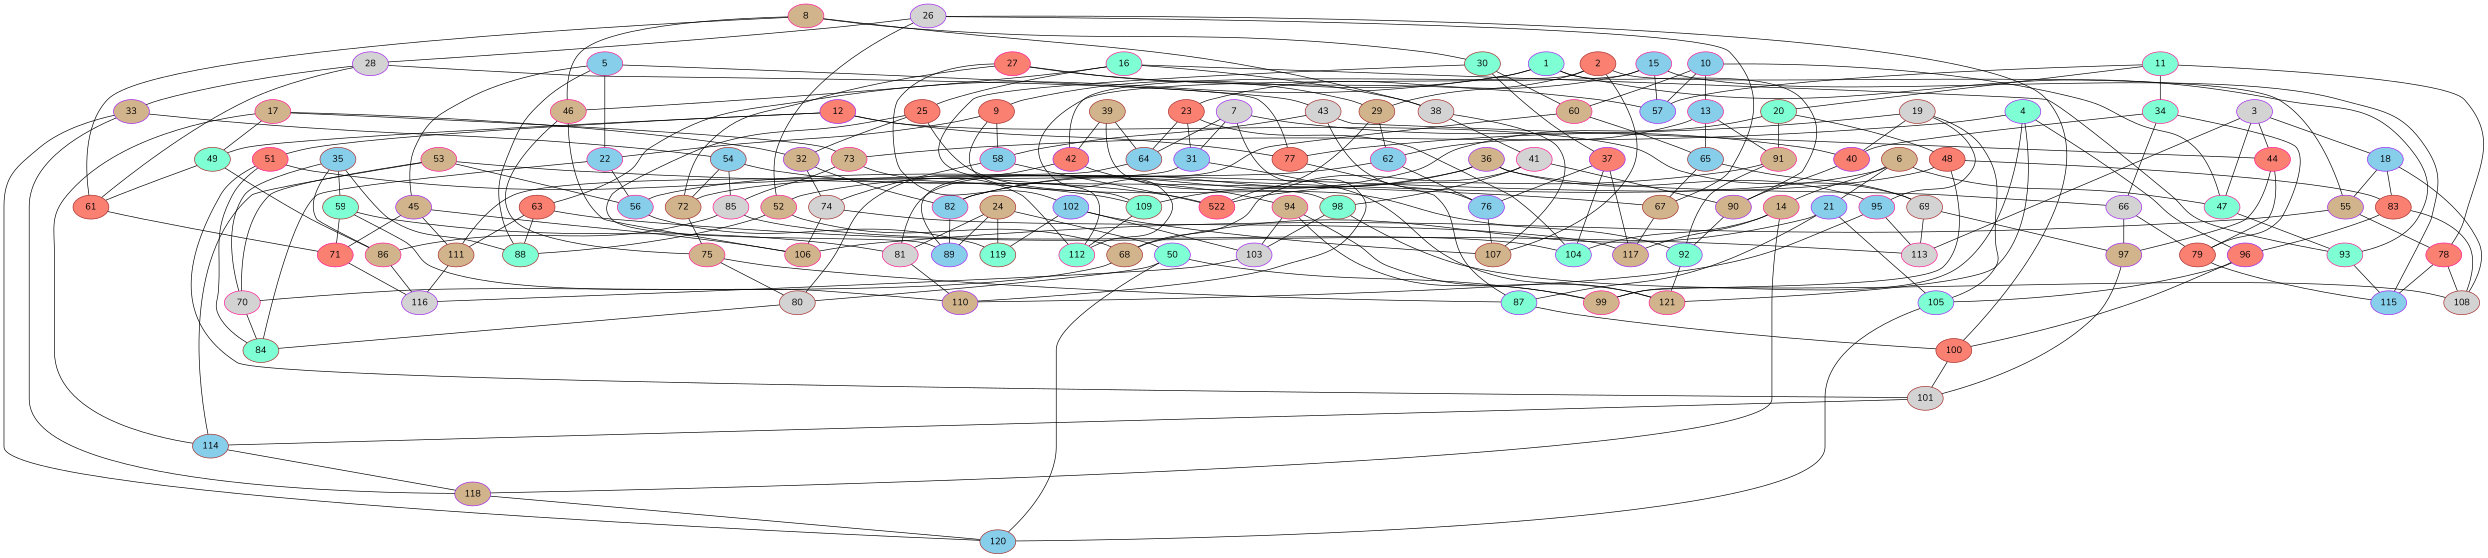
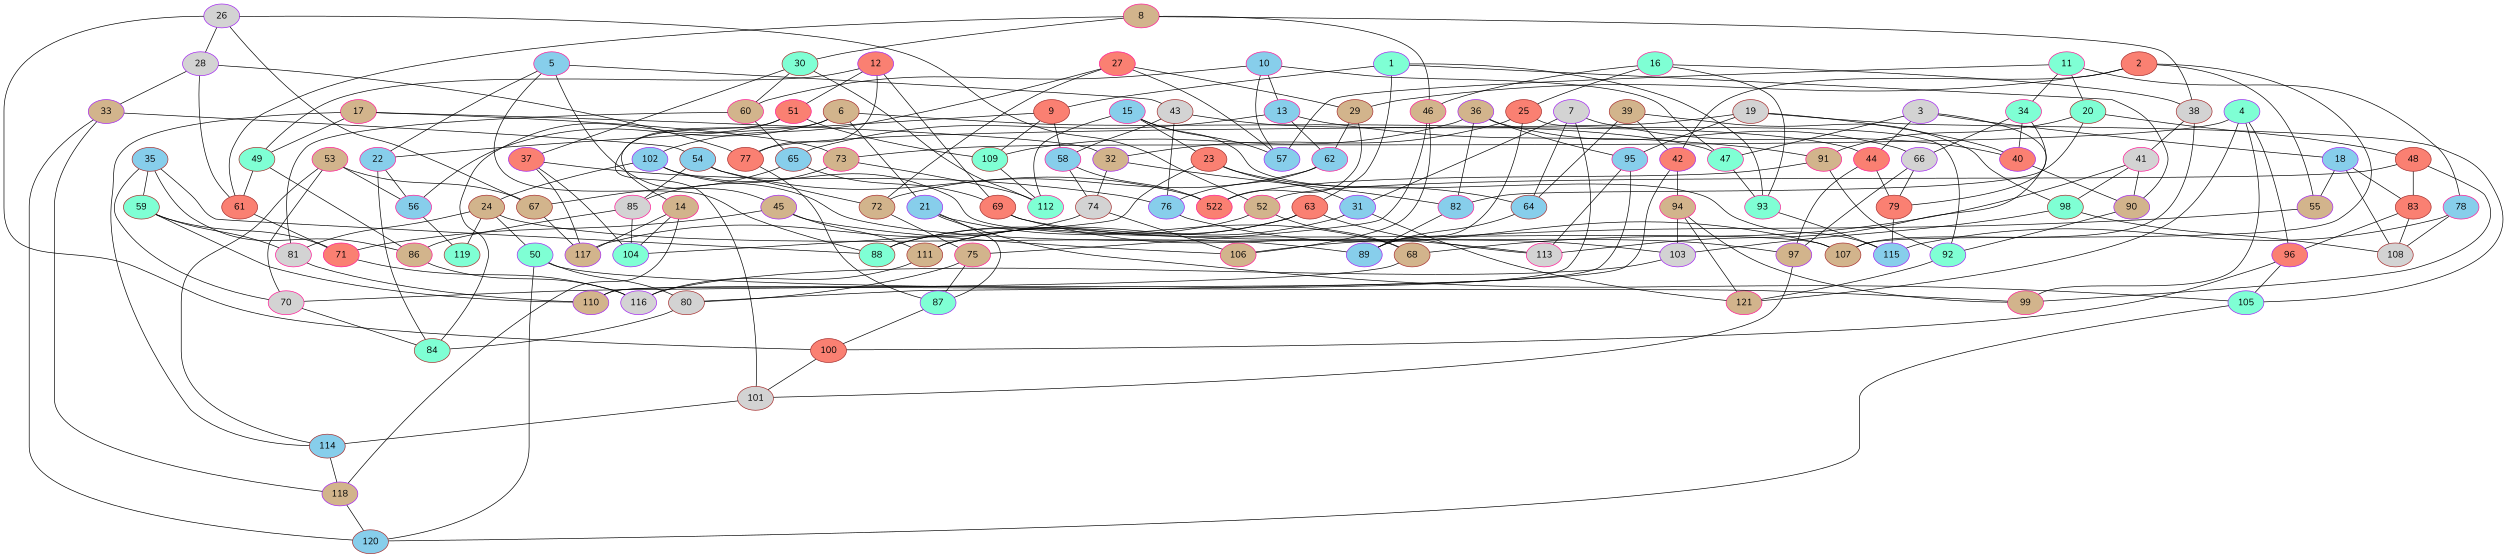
  graph {
    fontname=Nunito
    node [color=brown fillcolor=tan fontname=Nunito style=filled]
    edge [fontname=Nunito]
    1 [color=purple fillcolor=aquamarine]
    9 [fillcolor=salmon]
    63 [fillcolor=salmon]
    90 [color=purple]
    93 [color=deeppink fillcolor=aquamarine]
    22 [color=deeppink fillcolor=skyblue]
    58 [color=deeppink fillcolor=skyblue]
    109 [fillcolor=aquamarine]
    113 [color=deeppink fillcolor=lightgrey]
    88 [fillcolor=aquamarine]
    111
    92 [color=purple fillcolor=aquamarine]
    115 [color=purple fillcolor=skyblue]
    2 [fillcolor=salmon]
    29
    42 [color=purple fillcolor=salmon]
    55 [color=purple]
    107
    62 [color=deeppink fillcolor=skyblue]
    n20 [color=deeppink fillcolor=salmon label=522]
    80 [fillcolor=lightgrey]
    94 [color=deeppink]
-   78 [color=deeppink fillcolor=salmon]
+   78 [color=deeppink fillcolor=skyblue]
    106 [color=deeppink]
    3 [color=purple fillcolor=lightgrey]
    18 [color=purple fillcolor=skyblue]
    44 [color=deeppink fillcolor=salmon]
    47 [color=deeppink fillcolor=aquamarine]
    83 [fillcolor=salmon]
    108 [fillcolor=lightgrey]
    79 [fillcolor=salmon]
    97 [color=purple]
    4 [color=purple fillcolor=aquamarine]
    73 [color=deeppink]
    96 [color=purple fillcolor=salmon]
    99 [color=deeppink]
    121 [color=deeppink]
    112 [color=deeppink fillcolor=aquamarine]
    85 [color=deeppink fillcolor=lightgrey]
    105 [color=purple fillcolor=aquamarine]
    100 [fillcolor=salmon]
    5 [color=deeppink fillcolor=skyblue]
    43 [fillcolor=lightgrey]
    45 [color=purple]
    56 [color=deeppink fillcolor=skyblue]
    84 [fillcolor=aquamarine]
    76 [color=purple fillcolor=skyblue]
    71 [color=deeppink fillcolor=salmon]
    6
    14 [color=deeppink]
    21 [color=purple fillcolor=skyblue]
    104 [color=purple fillcolor=aquamarine]
    117 [color=purple]
    118 [color=purple]
    68
    87 [color=purple fillcolor=aquamarine]
    119 [fillcolor=aquamarine]
    7 [color=purple fillcolor=lightgrey]
    31 [color=purple fillcolor=skyblue]
    40 [color=purple fillcolor=salmon]
    64 [fillcolor=skyblue]
    110 [color=purple]
    89 [color=purple fillcolor=skyblue]
    8 [color=deeppink]
    30 [fillcolor=aquamarine]
    38 [fillcolor=lightgrey]
    46 [color=deeppink]
    61 [fillcolor=salmon]
    60 [color=deeppink]
    37 [color=purple fillcolor=salmon]
    41 [color=deeppink fillcolor=lightgrey]
    75 [color=deeppink]
    74 [fillcolor=lightgrey]
    10 [color=deeppink fillcolor=skyblue]
    13 [color=deeppink fillcolor=skyblue]
    57 [color=purple fillcolor=skyblue]
    65 [fillcolor=skyblue]
    91 [color=deeppink]
    81 [color=deeppink fillcolor=lightgrey]
    11 [color=deeppink fillcolor=aquamarine]
    20 [fillcolor=aquamarine]
    34 [color=deeppink fillcolor=aquamarine]
    48 [fillcolor=salmon]
    82 [color=deeppink fillcolor=skyblue]
    66 [color=purple fillcolor=lightgrey]
    12 [color=purple fillcolor=salmon]
    49 [fillcolor=aquamarine]
    51 [color=deeppink fillcolor=salmon]
-   69 [fillcolor=lightgrey]
+   69 [fillcolor=salmon]
    77 [fillcolor=salmon]
    86 [color=deeppink]
    101 [fillcolor=lightgrey]
    72
    67
    120 [fillcolor=skyblue]
    15 [color=deeppink fillcolor=skyblue]
    23 [fillcolor=salmon]
    16 [color=deeppink fillcolor=aquamarine]
    25 [fillcolor=salmon]
    32 [color=purple]
    17 [color=deeppink]
    114 [fillcolor=skyblue]
    19 [fillcolor=lightgrey]
    95 [color=deeppink fillcolor=skyblue]
    52 [color=deeppink]
    70 [color=deeppink fillcolor=lightgrey]
    50 [color=purple fillcolor=aquamarine]
    24
    26 [color=purple fillcolor=lightgrey]
    28 [color=purple fillcolor=lightgrey]
    33 [color=purple]
    27 [color=deeppink fillcolor=salmon]
    102 [color=purple fillcolor=skyblue]
    103 [color=purple fillcolor=lightgrey]
    54 [fillcolor=skyblue]
    116 [color=purple fillcolor=lightgrey]
    35 [fillcolor=skyblue]
    59 [fillcolor=aquamarine]
    36 [color=purple]
    98 [fillcolor=aquamarine]
    39
    53 [color=deeppink]
    1 -- 9
    1 -- 63
    1 -- 90
    1 -- 93
    9 -- 22
    9 -- 58
    9 -- 109
    63 -- 113
    63 -- 88
    63 -- 111
    90 -- 92
    93 -- 115
    22 -- 56
    22 -- 84
    58 -- n20
    58 -- 74
    109 -- 112
    111 -- 116
    92 -- 121
    2 -- 29
    2 -- 42
    2 -- 55
    2 -- 107
    29 -- 62
    29 -- n20
    42 -- 80
    42 -- 94
-   55 -- 78
    55 -- 106
    62 -- 76
    62 -- 72
    80 -- 84
    94 -- 99
    94 -- 121
    94 -- 103
    78 -- 115
    78 -- 108
    3 -- 113
    3 -- 18
    3 -- 44
    3 -- 47
    18 -- 55
    18 -- 83
    18 -- 108
    44 -- 79
    44 -- 97
    47 -- 93
    83 -- 108
    83 -- 96
    79 -- 115
    97 -- 101
    4 -- 73
    4 -- 96
    4 -- 99
    4 -- 121
    73 -- 112
    73 -- 85
    96 -- 105
    96 -- 100
    85 -- 104
    85 -- 86
    105 -- 120
    100 -- 101
    5 -- 22
    5 -- 88
    5 -- 43
    5 -- 45
    43 -- 58
    43 -- 44
    43 -- 76
    45 -- 111
    45 -- 106
    45 -- 71
    56 -- 119
    76 -- 107
    71 -- 116
    6 -- 47
    6 -- 56
    6 -- 14
    6 -- 21
    14 -- 104
    14 -- 117
    14 -- 118
    21 -- 105
    21 -- 68
    21 -- 87
    118 -- 120
    68 -- 70
    87 -- 100
    7 -- 31
    7 -- 40
    7 -- 64
    7 -- 110
    31 -- 111
    31 -- 121
    40 -- 90
    64 -- 89
    8 -- 30
    8 -- 38
    8 -- 46
    8 -- 61
    30 -- 112
    30 -- 60
    30 -- 37
    38 -- 107
    38 -- 41
    46 -- 106
    46 -- 75
    61 -- 71
    60 -- 65
    60 -- 81
    37 -- 76
    37 -- 104
    37 -- 117
    41 -- 90
    41 -- 68
    41 -- 98
    75 -- 80
    75 -- 87
    74 -- 106
    74 -- 117
    10 -- 47
    10 -- 60
    10 -- 13
    10 -- 57
    13 -- 62
    13 -- 65
    13 -- 91
    65 -- 69
    65 -- 67
    91 -- 92
    91 -- n20
    81 -- 110
    11 -- 78
    11 -- 57
    11 -- 20
    11 -- 34
    20 -- 91
    20 -- 48
    20 -- 82
    34 -- 79
    34 -- 40
    34 -- 66
    48 -- 83
    48 -- 99
    48 -- 52
    82 -- 89
    66 -- 79
    66 -- 97
    12 -- 49
    12 -- 51
    12 -- 69
    12 -- 77
    49 -- 61
    49 -- 86
    51 -- 109
    51 -- 84
    51 -- 101
    69 -- 113
    69 -- 97
    77 -- 87
    86 -- 116
    101 -- 114
    72 -- 75
    67 -- 117
    15 -- 115
    15 -- 112
    15 -- 57
    15 -- 23
    23 -- 104
    23 -- 31
    23 -- 64
    16 -- 93
    16 -- 38
    16 -- 46
    16 -- 25
    25 -- 92
    25 -- 89
    25 -- 32
    32 -- 74
    32 -- 82
    17 -- 73
    17 -- 49
    17 -- 32
    17 -- 114
    114 -- 118
    19 -- 105
    19 -- 40
    19 -- 77
    19 -- 95
    95 -- 113
    95 -- 110
    52 -- 88
    52 -- 68
    70 -- 84
    50 -- 80
    50 -- 99
    50 -- 120
    24 -- 119
    24 -- 89
    24 -- 81
    24 -- 50
    26 -- 100
    26 -- 67
    26 -- 52
    26 -- 28
    28 -- 61
    28 -- 77
    28 -- 33
    33 -- 118
    33 -- 120
    33 -- 54
    27 -- 29
    27 -- 57
    27 -- 72
    27 -- 102
    102 -- 107
-   102 -- 119
+   102 -- 24
    102 -- 103
    103 -- 116
    54 -- n20
    54 -- 85
    54 -- 72
    35 -- 88
    35 -- 86
    35 -- 70
    35 -- 59
    59 -- 71
    59 -- 110
    59 -- 81
    36 -- 109
    36 -- 82
    36 -- 66
    36 -- 95
    98 -- 108
    98 -- 103
    39 -- 42
    39 -- 64
    39 -- 98
    53 -- 56
    53 -- 67
    53 -- 114
    53 -- 70
  }
